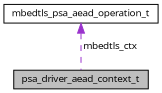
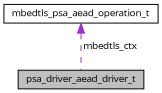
  digraph {
    fontname="Open Sans"
    node [color=black fontname="Open Sans" fontsize=10 shape=record style=filled]
-   n1 [fillcolor=grey75 fontcolor=black height=0.2 label=psa_driver_aead_context_t width=0.4]
+   n1 [fillcolor=grey75 fontcolor=black height=0.2 label=psa_driver_aead_driver_t width=0.4]
    n2 [fillcolor=white height=0.2 label=mbedtls_psa_aead_operation_t width=0.4]
    n2 -> n1 [color=darkorchid3 dir=back fontname="Open Sans" fontsize=10 label=" mbedtls_ctx" labelfontname=Helvetica labelfontsize=10 style=dashed]
  }
